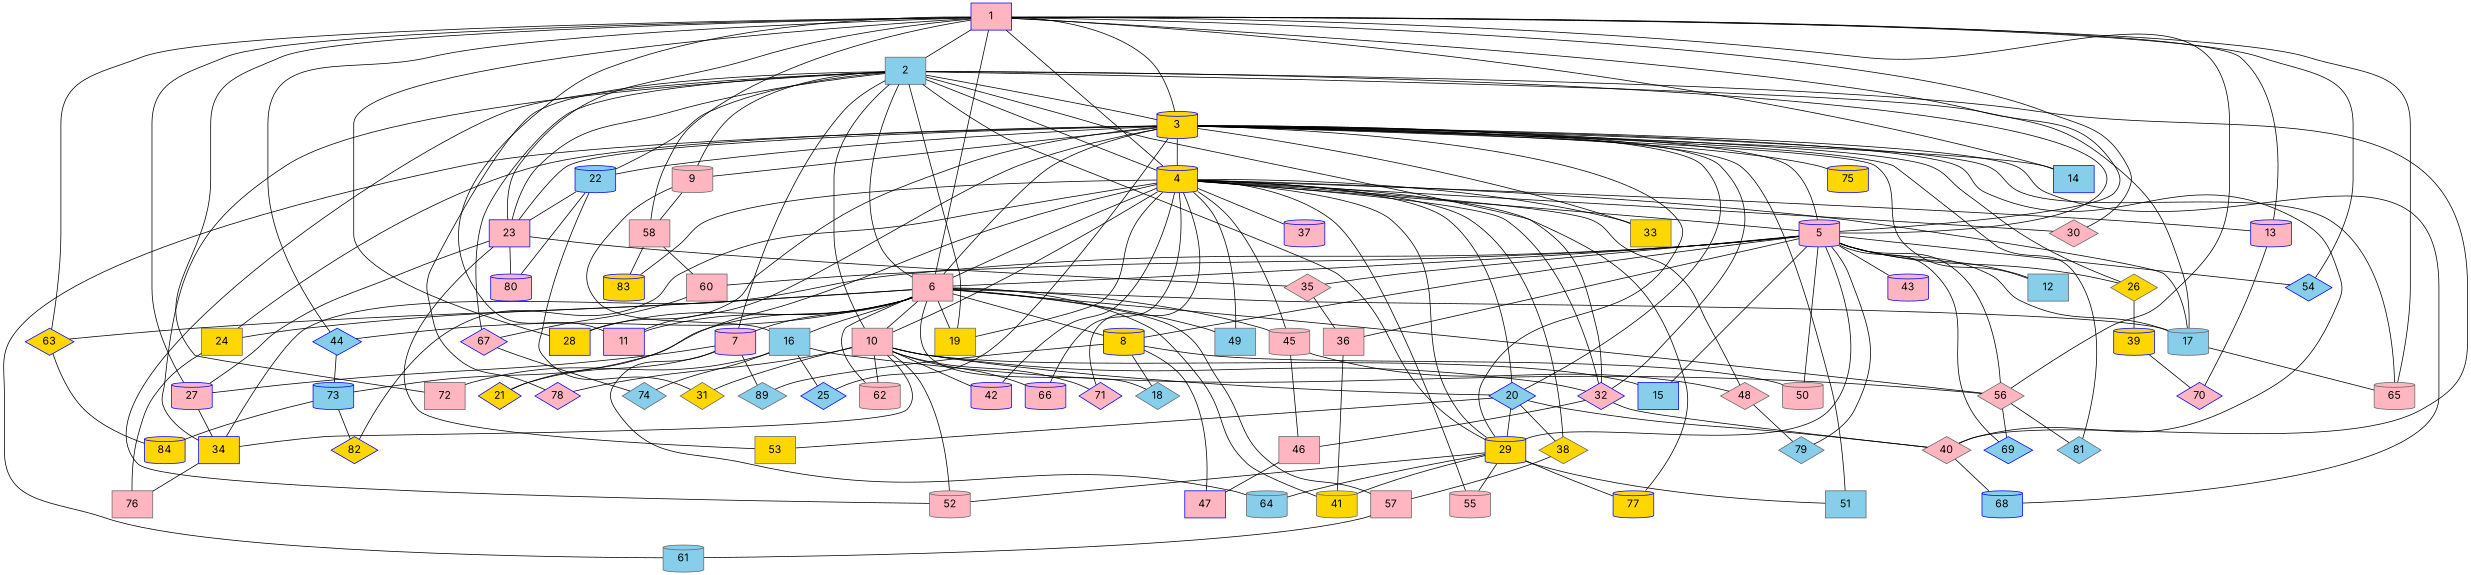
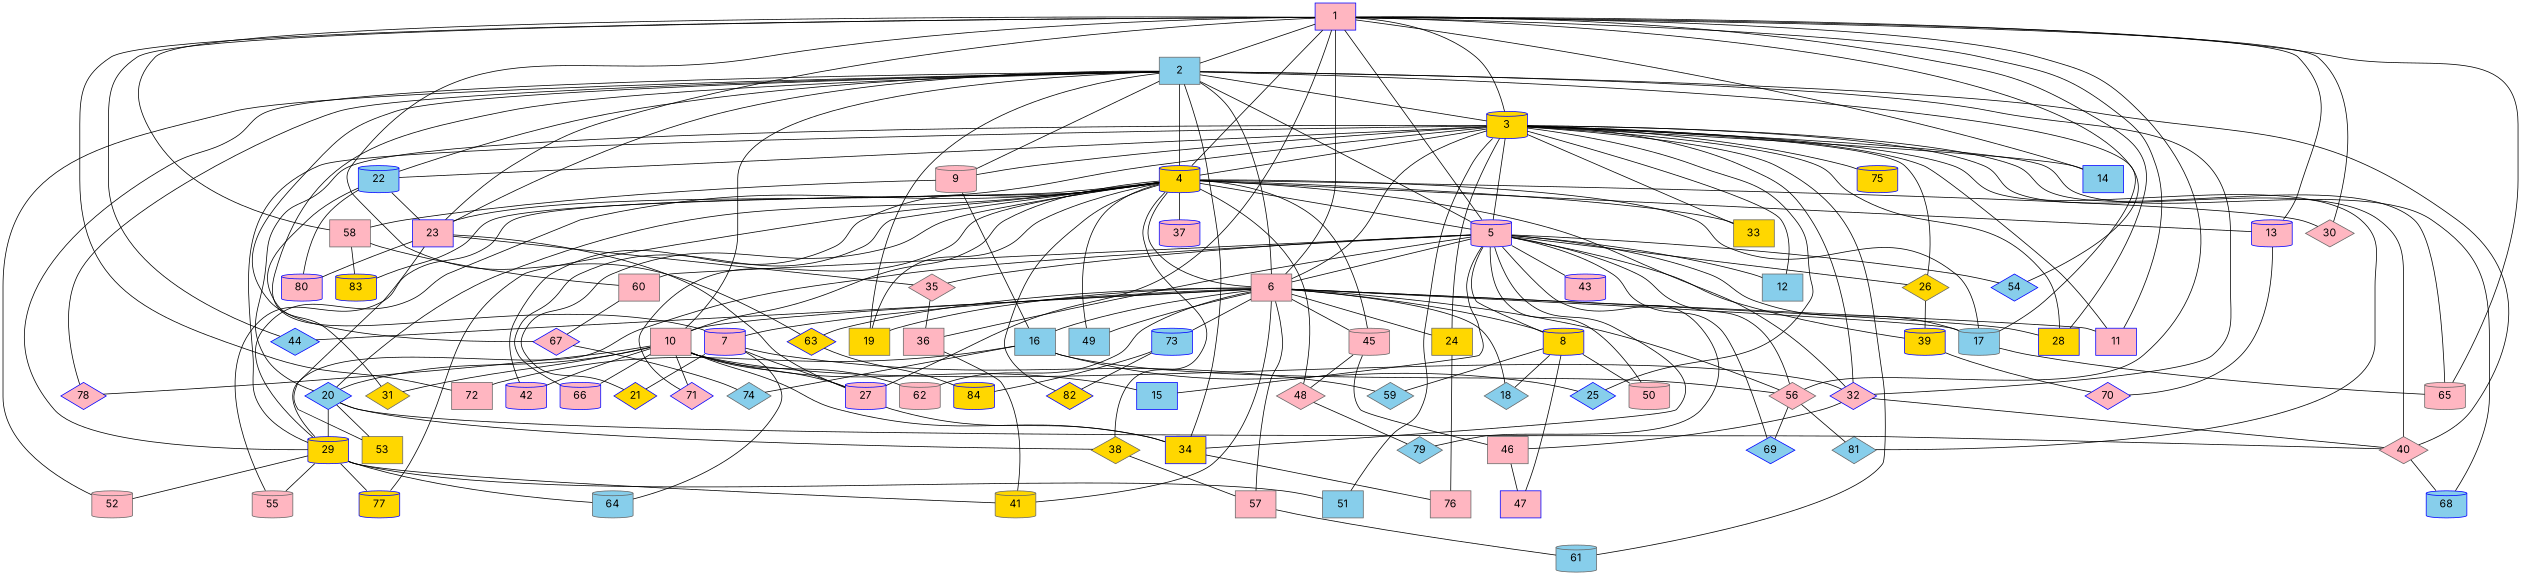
  graph {
    fontname=Inter
    node [color=blue fillcolor=lightpink fontname=Inter shape=cylinder style=filled]
    edge [fontname=Inter weight=1.0]
    1 [shape=box]
    2 [color=gray40 fillcolor=skyblue shape=box]
    3 [fillcolor=gold]
    4 [fillcolor=gold]
    5
    6 [color=gray40 shape=box]
    11 [shape=box]
    13
    14 [fillcolor=skyblue shape=box]
    23 [shape=box]
    27
    28 [fillcolor=gold shape=box]
    30 [color=gray40 shape=diamond]
    44 [fillcolor=skyblue shape=diamond]
    54 [fillcolor=skyblue shape=diamond]
    56 [color=gray40 shape=diamond]
    58 [color=gray40 shape=box]
    63 [fillcolor=gold shape=diamond]
    65 [color=gray40]
    72 [color=gray40 shape=box]
    7
    9 [color=gray40]
    10 [color=gray40 shape=box]
    17 [color=gray40 fillcolor=skyblue]
    19 [color=gray40 fillcolor=gold shape=box]
    22 [fillcolor=skyblue]
    29 [fillcolor=gold]
    32 [shape=diamond]
    34 [fillcolor=gold shape=box]
    40 [color=gray40 shape=diamond]
    52 [color=gray40]
    67 [shape=diamond]
    78 [shape=diamond]
    12 [color=gray40 fillcolor=skyblue shape=box]
    20 [fillcolor=skyblue shape=diamond]
    24 [color=gray40 fillcolor=gold shape=box]
    25 [fillcolor=skyblue shape=diamond]
    26 [color=gray40 fillcolor=gold shape=diamond]
    33 [color=gray40 fillcolor=gold shape=box]
    51 [color=gray40 fillcolor=skyblue shape=box]
    61 [color=gray40 fillcolor=skyblue]
    68 [fillcolor=skyblue]
    75 [fillcolor=gold]
    81 [color=gray40 fillcolor=skyblue shape=diamond]
    21 [fillcolor=gold shape=diamond]
    37
    38 [color=gray40 fillcolor=gold shape=diamond]
    42
    45 [color=gray40]
    48 [color=gray40 shape=diamond]
    49 [color=gray40 fillcolor=skyblue shape=box]
    55 [color=gray40]
    66
    71 [shape=diamond]
    77 [fillcolor=gold]
    82 [fillcolor=gold shape=diamond]
    83 [fillcolor=gold]
    8 [fillcolor=gold]
    15 [fillcolor=skyblue shape=box]
    35 [color=gray40 shape=diamond]
    36 [color=gray40 shape=box]
    39 [fillcolor=gold]
    43
    50 [color=gray40]
    60 [color=gray40 shape=box]
    69 [fillcolor=skyblue shape=diamond]
    79 [color=gray40 fillcolor=skyblue shape=diamond]
    16 [color=gray40 fillcolor=skyblue shape=box]
    18 [color=gray40 fillcolor=skyblue shape=diamond]
    41 [color=gray40 fillcolor=gold]
    57 [color=gray40 shape=box]
    62 [color=gray40]
    73 [fillcolor=skyblue]
    70 [shape=diamond]
    53 [color=gray40 fillcolor=gold shape=box]
    80
    84 [fillcolor=gold]
-   59 [color=gray40 fillcolor=skyblue shape=diamond label=89]
+   59 [color=gray40 fillcolor=skyblue shape=diamond]
    64 [color=gray40 fillcolor=skyblue]
    31 [color=gray40 fillcolor=gold shape=diamond]
    46 [color=gray40 shape=box]
    76 [color=gray40 shape=box]
    74 [color=gray40 fillcolor=skyblue shape=diamond]
    47 [shape=box]
    1 -- 2 [weight=4.0]
    1 -- 3 [weight=4.0]
    1 -- 4 [weight=4.0]
    1 -- 5 [weight=2.0]
    1 -- 6 [weight=3.0]
    1 -- 11 [weight=2.0]
    1 -- 13
    1 -- 14 [weight=2.0]
    1 -- 23
    1 -- 27 [weight=3.0]
    1 -- 28
    1 -- 30
    1 -- 44
    1 -- 54
    1 -- 56
    1 -- 58
    1 -- 63
    1 -- 65
    1 -- 72
    2 -- 3 [weight=4.0]
    2 -- 4 [weight=4.0]
    2 -- 5 [weight=2.0]
    2 -- 6 [weight=2.0]
    2 -- 23
    2 -- 7 [weight=2.0]
    2 -- 9
    2 -- 10 [weight=7.0]
    2 -- 17
    2 -- 19
    2 -- 22
    2 -- 29 [weight=2.0]
    2 -- 32
    2 -- 34 [weight=2.0]
    2 -- 40
    2 -- 52
    2 -- 67
    2 -- 78
    3 -- 4 [weight=4.0]
    3 -- 5 [weight=2.0]
    3 -- 6 [weight=2.0]
    3 -- 11 [weight=2.0]
    3 -- 14 [weight=2.0]
    3 -- 23 [weight=3.0]
    3 -- 28 [weight=3.0]
    3 -- 65
    3 -- 9
    3 -- 22
    3 -- 29
    3 -- 32
    3 -- 40
    3 -- 12
    3 -- 20 [weight=2.0]
    3 -- 24
    3 -- 25
    3 -- 26
    3 -- 33
    3 -- 51
    3 -- 61
    3 -- 68
    3 -- 75
    3 -- 81
    4 -- 5 [weight=2.0]
    4 -- 6 [weight=2.0]
    4 -- 13
    4 -- 30
    4 -- 10 [weight=2.0]
    4 -- 17
    4 -- 19
    4 -- 29 [weight=2.0]
    4 -- 32 [weight=2.0]
    4 -- 20
    4 -- 33
    4 -- 21
    4 -- 37 [weight=2.0]
    4 -- 38
    4 -- 42
    4 -- 45
    4 -- 48
    4 -- 49
    4 -- 55
    4 -- 66
    4 -- 71
    4 -- 77
    4 -- 82
    4 -- 83
    5 -- 6
    5 -- 54
    5 -- 56
    5 -- 17
    5 -- 29
    5 -- 34
    5 -- 12
    5 -- 26
    5 -- 8
    5 -- 15
    5 -- 35
    5 -- 36
+   5 -- 39
    5 -- 43
    5 -- 50
    5 -- 60
    5 -- 69
    5 -- 79
    6 -- 11
    6 -- 28
    6 -- 44
    6 -- 56
    6 -- 63
    6 -- 7
    6 -- 10 [weight=2.0]
    6 -- 17
    6 -- 19
    6 -- 24
    6 -- 45
    6 -- 49
    6 -- 8
    6 -- 16
    6 -- 18
    6 -- 41
    6 -- 57
    6 -- 62
    6 -- 73
    13 -- 70
    23 -- 27
    23 -- 35
    23 -- 53
    23 -- 80
    27 -- 34
-   44 -- 73
    56 -- 81
    56 -- 69
    58 -- 83
    58 -- 60
    63 -- 84
    7 -- 27
    7 -- 21
    7 -- 59
    7 -- 64
    9 -- 58
    9 -- 16
-   10 -- 52
+   10 -- 27
    10 -- 32
    10 -- 34
    10 -- 78
    10 -- 20
    10 -- 42
    10 -- 66
    10 -- 71
    10 -- 15
    10 -- 62
    10 -- 31
    17 -- 65
    22 -- 23 [weight=2.0]
    22 -- 80
    22 -- 31
    29 -- 52
    29 -- 51
    29 -- 55
    29 -- 77
    29 -- 41
    29 -- 64
    32 -- 40
    32 -- 46
    34 -- 76
    40 -- 68
    67 -- 74
    20 -- 29 [weight=9.0]
    20 -- 40
    20 -- 38
    20 -- 53
    24 -- 76
    26 -- 39
    38 -- 57
    45 -- 48
    45 -- 46
    48 -- 79
    8 -- 50
    8 -- 18
    8 -- 59
    8 -- 47
    35 -- 36
    36 -- 41
    39 -- 70
    60 -- 67
    16 -- 56
    16 -- 72
    16 -- 25
    16 -- 74
    57 -- 61
    73 -- 82
    73 -- 84
    46 -- 47
  }
